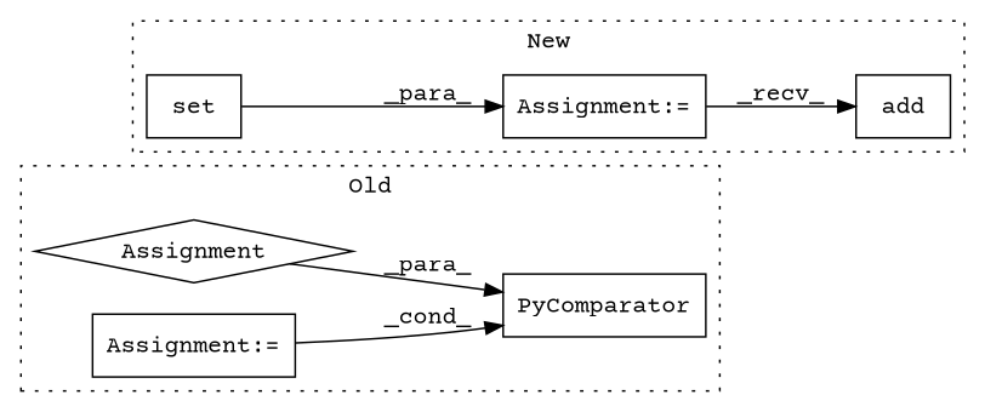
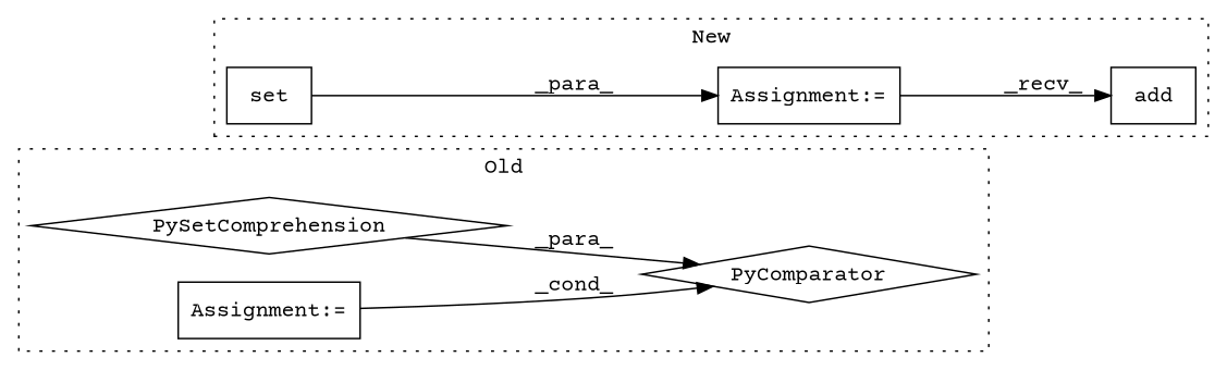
  digraph {
    fontname="Courier Prime"
    rankdir=LR
    node [a=7 fontname="Courier Prime" l=28 s=1325 shape=box]
    edge [fontname="Courier Prime"]
-   n1 [a=111 l=117 label=Assignment s=1244 shape=diamond]
-   n2 [a=113 label=PyComparator]
+   n1 [a=111 l=117 label=PySetComprehension s=1244 shape=diamond]
+   n2 [a=113 label=PyComparator shape=diamond]
    n3 [label="Assignment:="]
    n4 [a=32 l="4,1" label=add s="1415,1438"]
    n5 [a=32 l=5 label=set s=1135]
    n6 [l=1 label="Assignment:=" s=1134]
    subgraph cluster_1 {
      label=Old
      style=dotted
      n1
      n2
      n3
    }
    subgraph cluster_2 {
      label=New
      style=dotted
      n4
      n5
      n6
    }
    n1 -> n2 [label=_para_]
    n3 -> n2 [label=_cond_]
    n5 -> n6 [label=_para_]
    n6 -> n4 [label=_recv_]
  }
